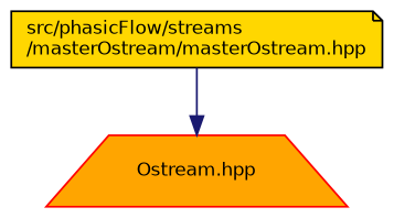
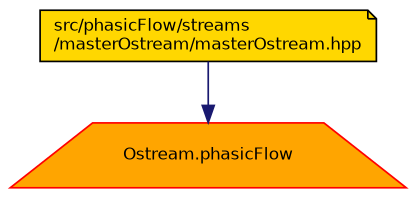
  digraph {
    node [fontname=Helvetica fontsize=10 style=filled]
    n1 [color=black fillcolor=gold fontcolor=black height=0.2 label="src/phasicFlow/streams\l/masterOstream/masterOstream.hpp" shape=note width=0.4]
-   n2 [color=red fillcolor=orange height=0.2 label="Ostream.hpp" shape=trapezium width=0.4]
+   n2 [color=red fillcolor=orange height=0.2 label="Ostream.phasicFlow" shape=trapezium width=0.4]
    n1 -> n2 [color=midnightblue fontname=Helvetica fontsize=10 labelfontname=Helvetica labelfontsize=10 style=solid]
  }
